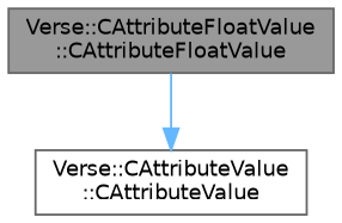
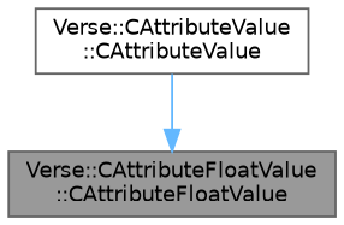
  digraph {
    rankdir=TB
    node [fontname=Helvetica fontsize=10 shape=box style=filled]
    n1 [color=gray40 fillcolor=grey60 fontcolor=black height=0.2 label="Verse::CAttributeFloatValue\l::CAttributeFloatValue" width=0.4]
    n2 [color=grey40 fillcolor=white height=0.2 label="Verse::CAttributeValue\l::CAttributeValue" width=0.4]
-   n1 -> n2 [color=steelblue1 fontname=Helvetica fontsize=10 labelfontname=Helvetica labelfontsize=10 style=solid]
+   n2 -> n1 [color=steelblue1 fontname=Helvetica fontsize=10 labelfontname=Helvetica labelfontsize=10 style=solid]
  }
